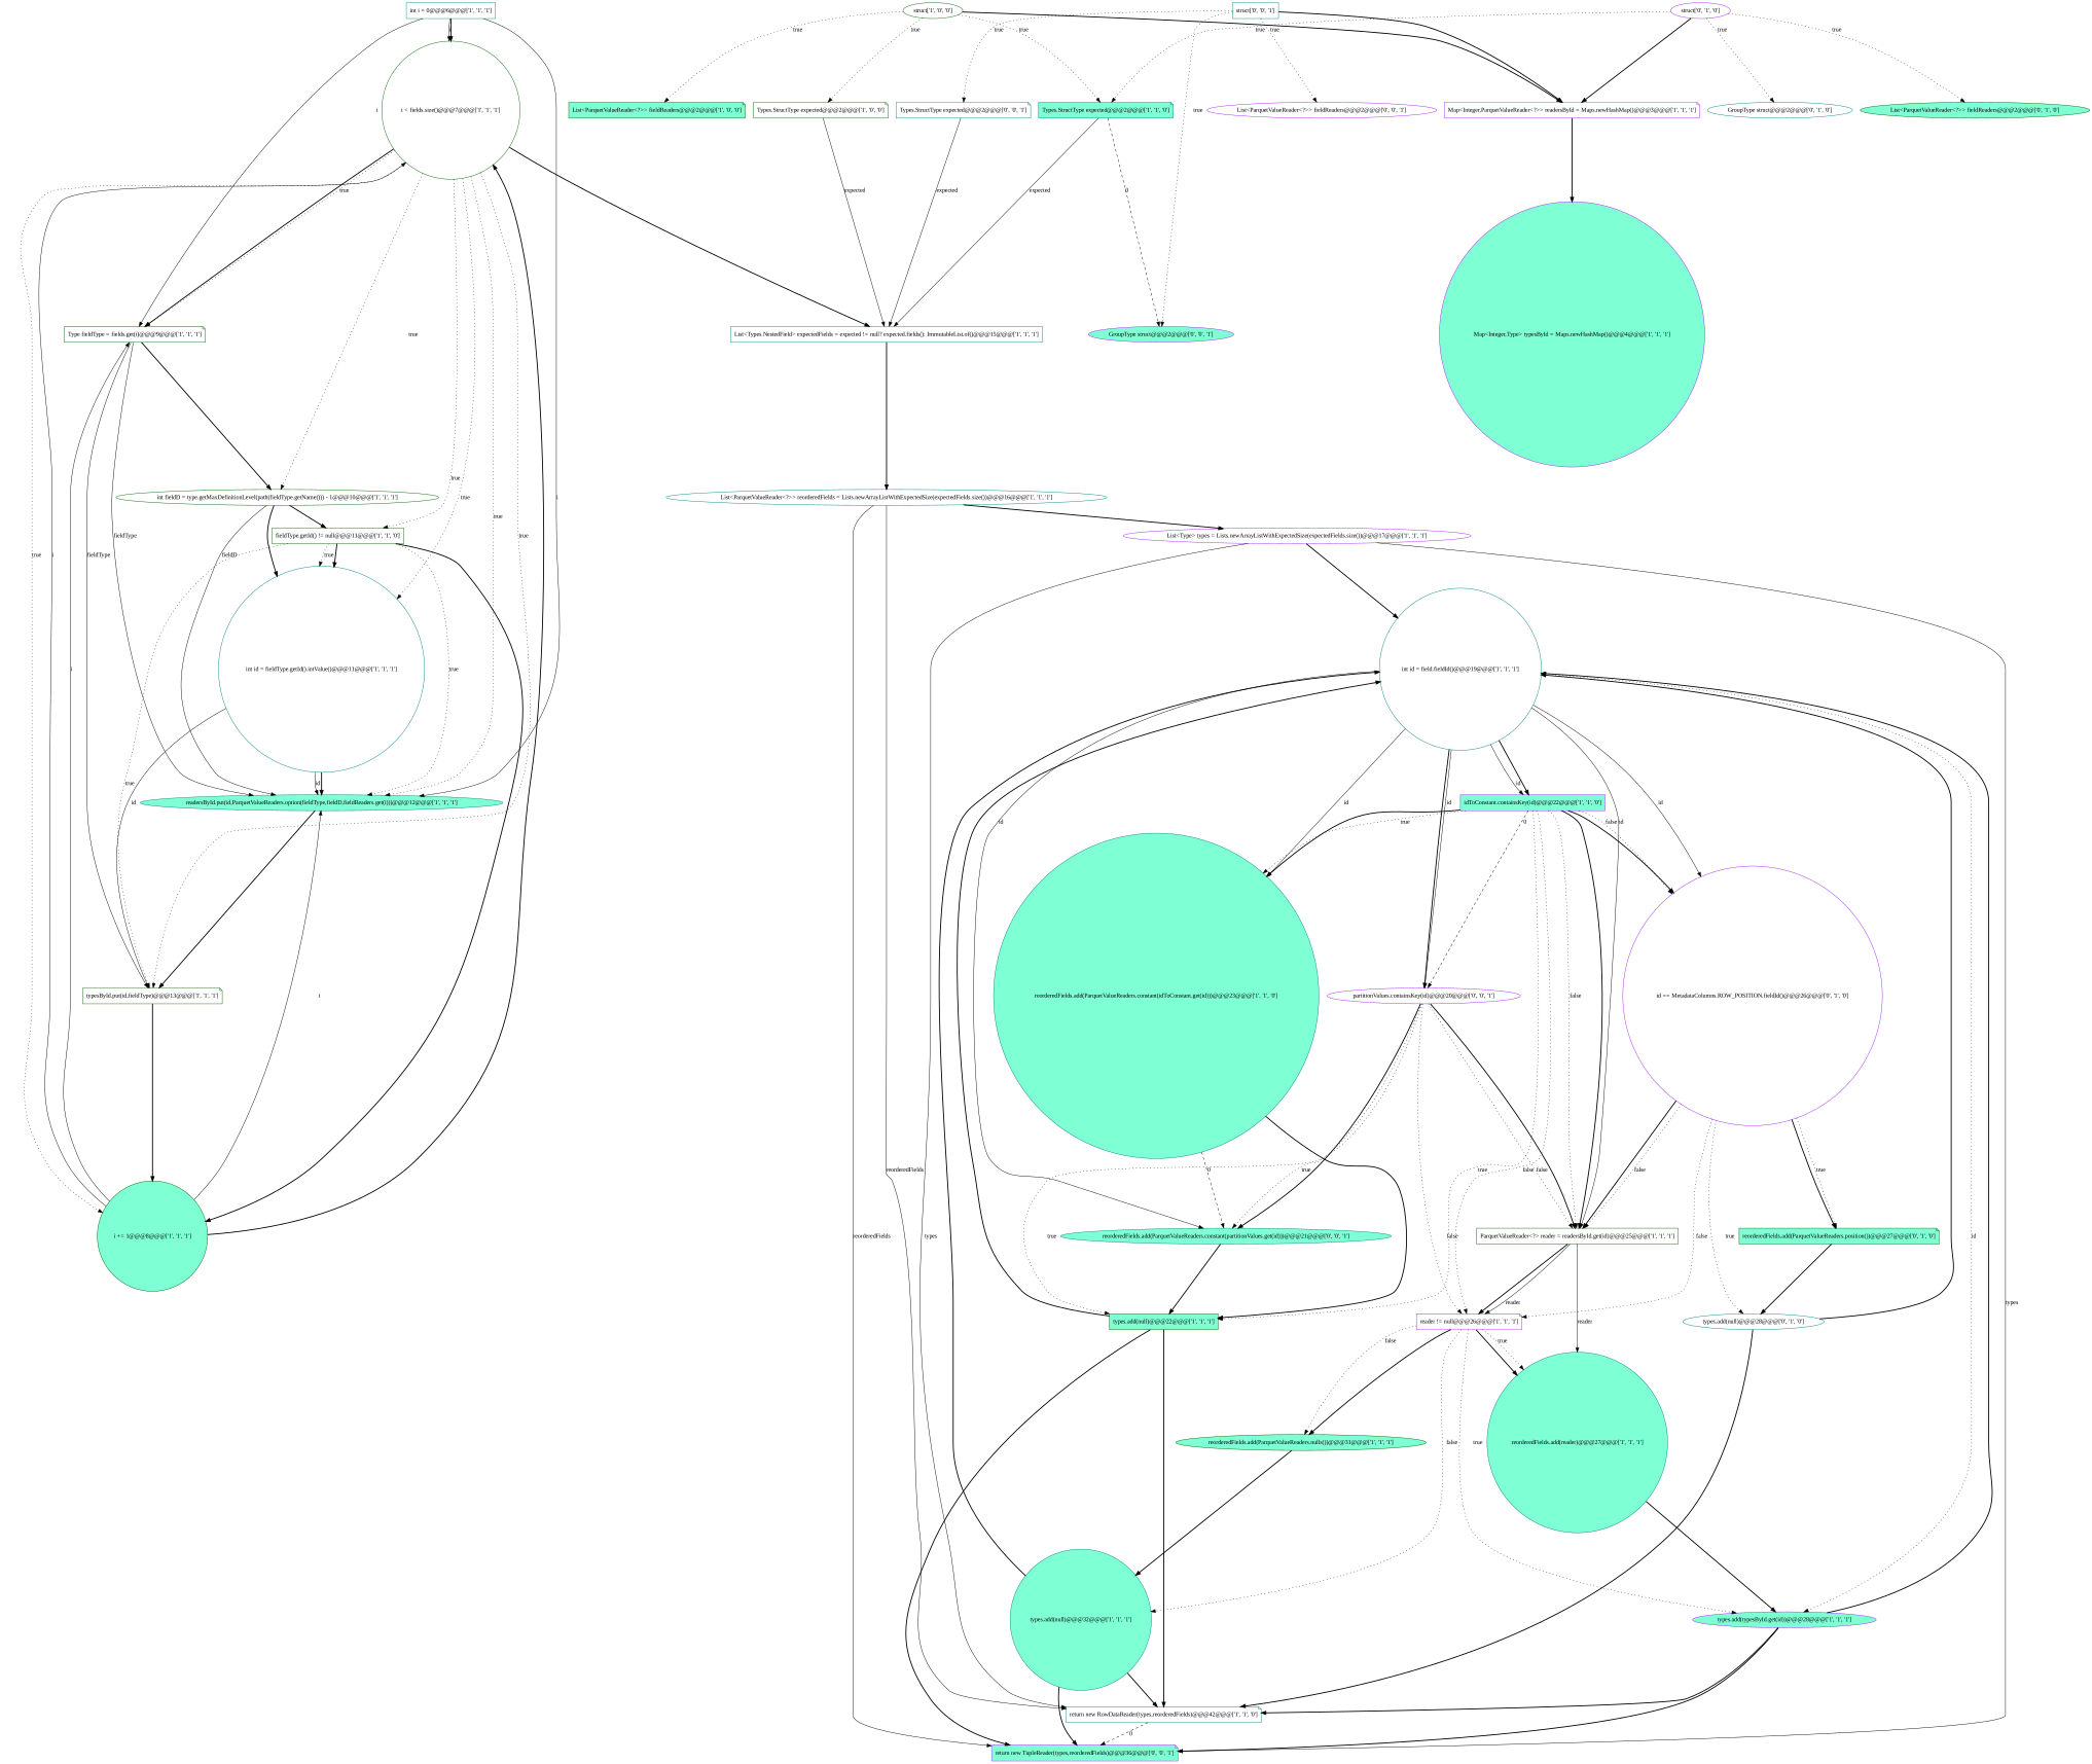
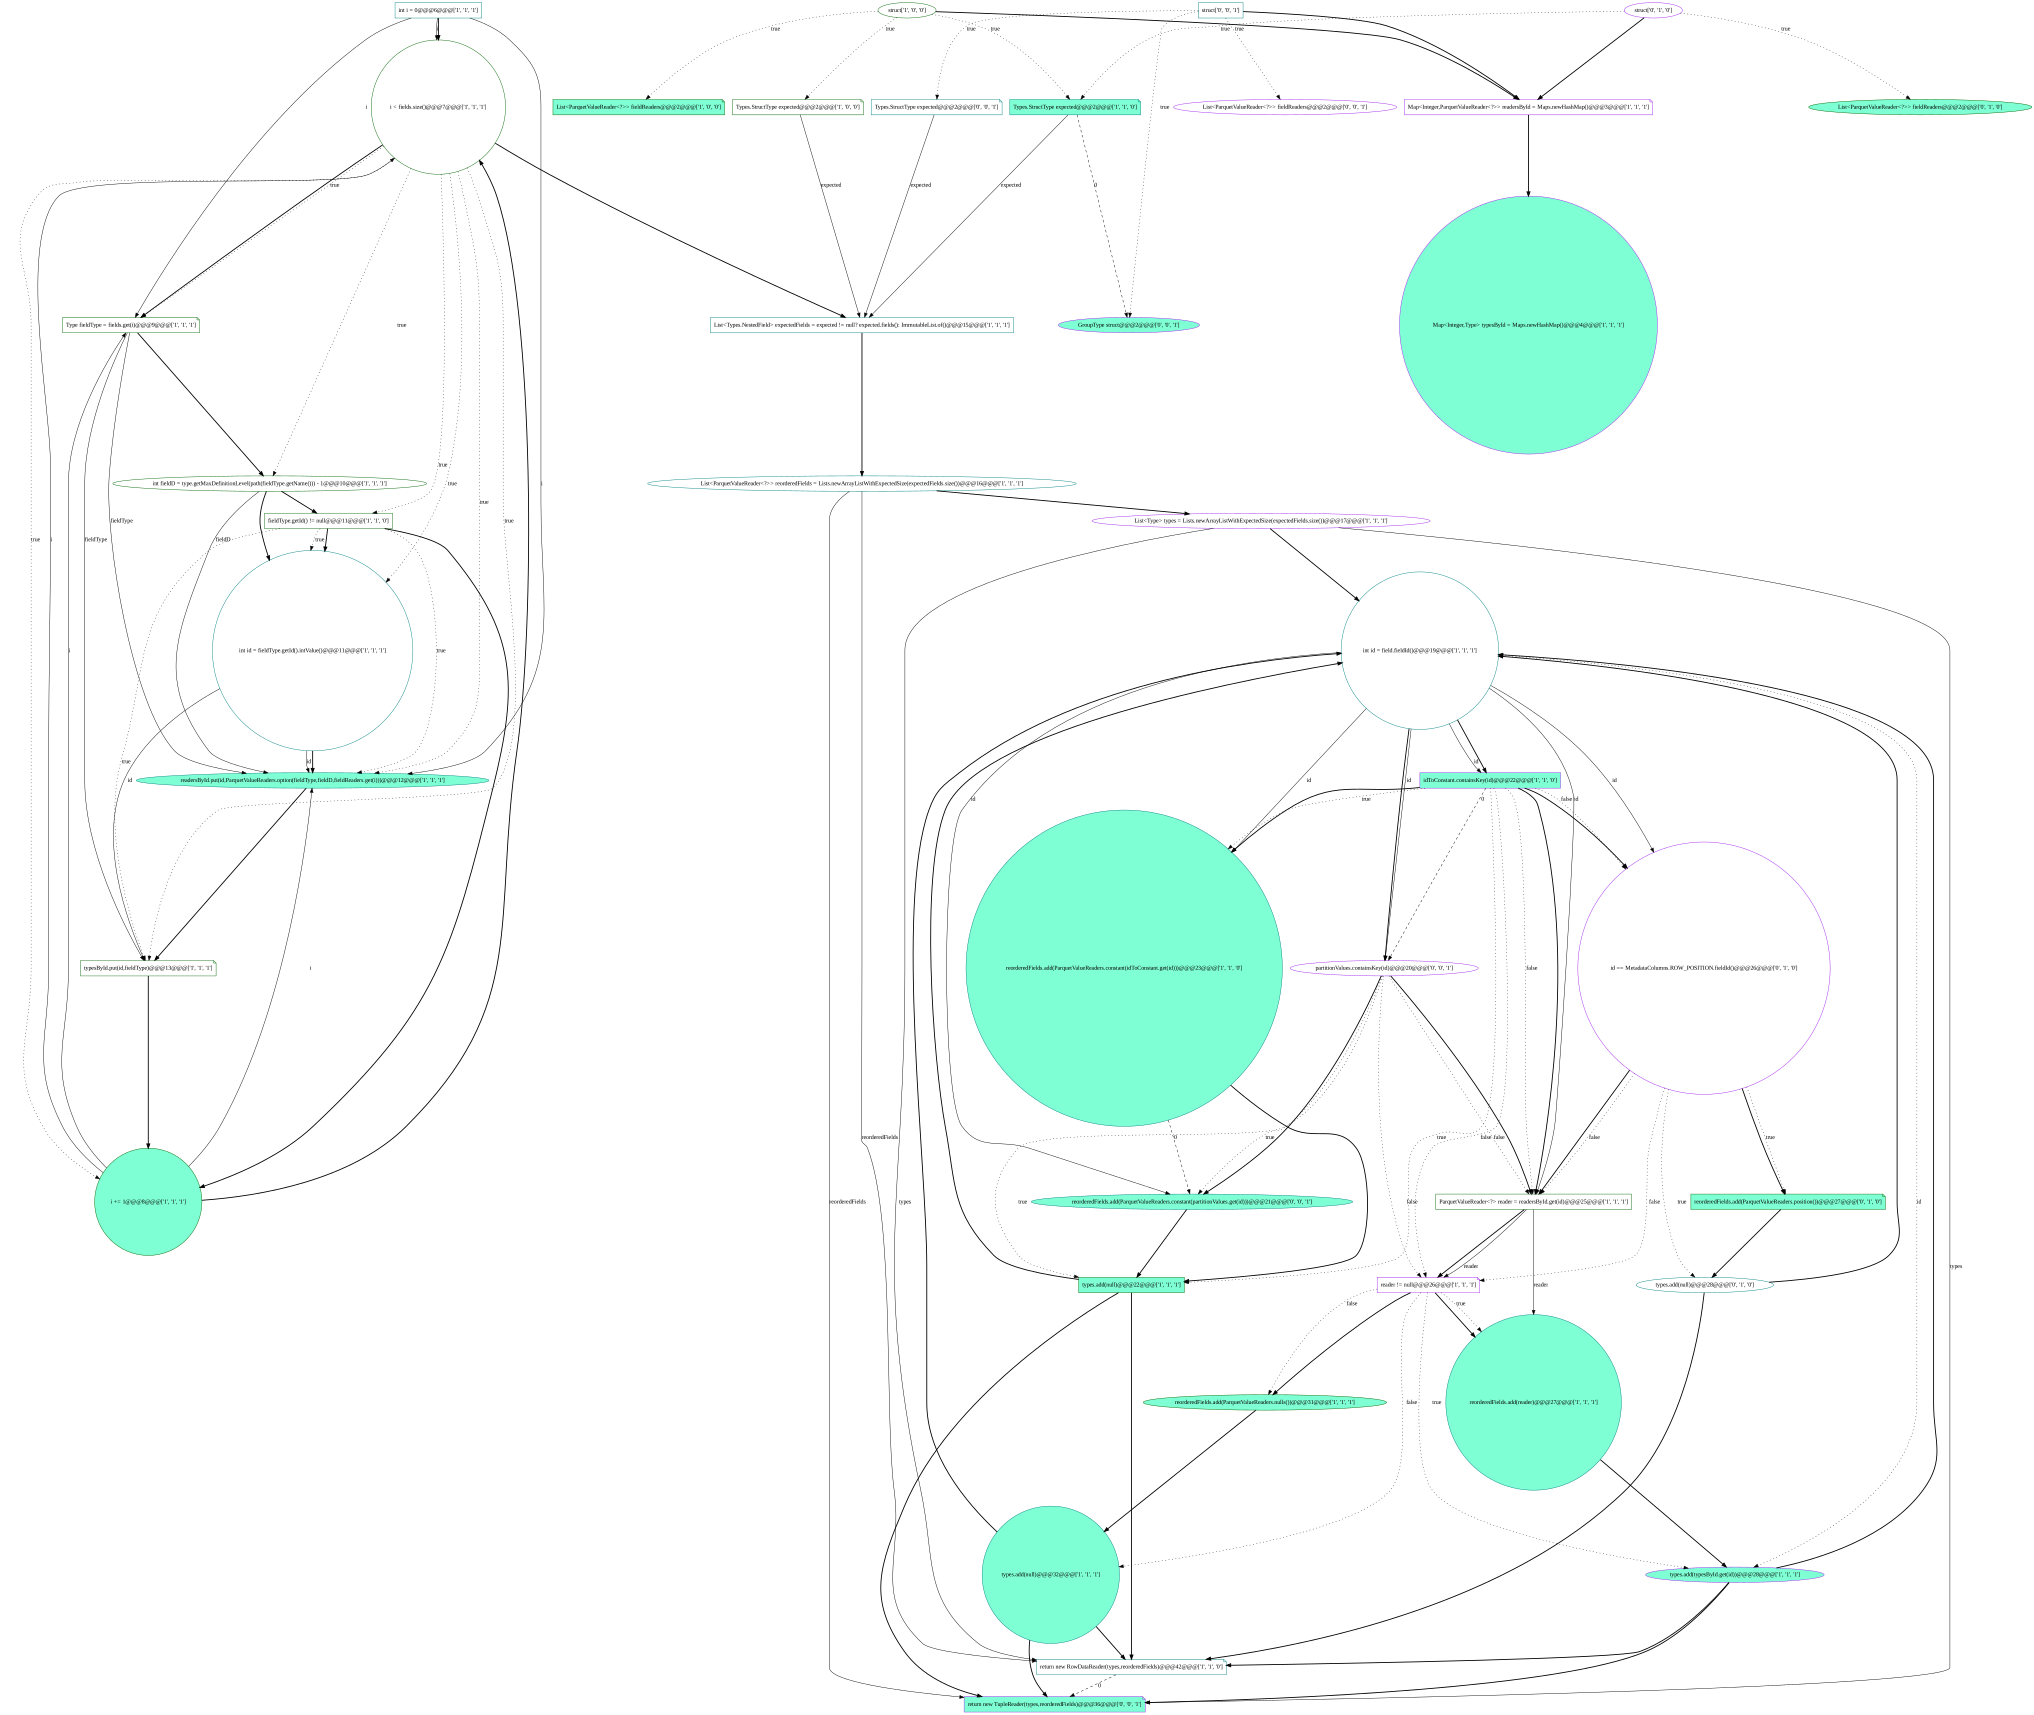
  digraph {
    fontname="Liberation Serif"
    node [color=teal fillcolor=white fontname="Liberation Serif" shape=ellipse style=filled]
    edge [fontname="Liberation Serif" style=bold]
    n1 [fillcolor=aquamarine label="Types.StructType expected@@@2@@@['1', '1', '0']" shape=note]
    n2 [label="List<Types.NestedField> expectedFields = expected != null? expected.fields(): ImmutableList.of()@@@15@@@['1', '1', '1']" shape=box]
    n3 [color=purple fillcolor=aquamarine label="GroupType struct@@@2@@@['0', '0', '1']"]
    n4 [label="List<ParquetValueReader<?>> reorderedFields = Lists.newArrayListWithExpectedSize(expectedFields.size())@@@16@@@['1', '1', '1']"]
    n5 [color=purple label="partitionValues.containsKey(id)@@@20@@@['0', '0', '1']"]
    n6 [fillcolor=aquamarine label="reorderedFields.add(ParquetValueReaders.constant(partitionValues.get(id)))@@@21@@@['0', '0', '1']"]
    n7 [color=darkgreen label="ParquetValueReader<?> reader = readersById.get(id)@@@25@@@['1', '1', '1']" shape=box]
    n8 [color=darkgreen fillcolor=aquamarine label="types.add(null)@@@22@@@['1', '1', '1']" shape=box]
    n9 [color=purple label="reader != null@@@26@@@['1', '1', '1']" shape=note]
    n10 [fillcolor=aquamarine label="reorderedFields.add(reader)@@@27@@@['1', '1', '1']" shape=circle]
    n11 [color=purple fillcolor=aquamarine label="return new TupleReader(types,reorderedFields)@@@36@@@['0', '0', '1']" shape=note]
    n12 [label="return new RowDataReader(types,reorderedFields)@@@42@@@['1', '1', '0']" shape=note]
    n13 [label="int id = field.fieldId()@@@19@@@['1', '1', '1']" shape=circle]
    n14 [color=purple fillcolor=aquamarine label="types.add(typesById.get(id))@@@28@@@['1', '1', '1']"]
    n15 [fillcolor=aquamarine label="types.add(null)@@@32@@@['1', '1', '1']" shape=circle]
    n16 [color=darkgreen fillcolor=aquamarine label="reorderedFields.add(ParquetValueReaders.nulls())@@@31@@@['1', '1', '1']"]
    n17 [color=darkgreen label="Type fieldType = fields.get(i)@@@9@@@['1', '1', '1']" shape=note]
    n18 [fillcolor=aquamarine label="readersById.put(id,ParquetValueReaders.option(fieldType,fieldD,fieldReaders.get(i)))@@@12@@@['1', '1', '1']"]
    n19 [color=darkgreen label="int fieldD = type.getMaxDefinitionLevel(path(fieldType.getName())) - 1@@@10@@@['1', '1', '1']"]
    n20 [color=darkgreen label="typesById.put(id,fieldType)@@@13@@@['1', '1', '1']" shape=note]
    n21 [color=darkgreen label="fieldType.getId() != null@@@11@@@['1', '1', '0']" shape=box]
    n22 [label="int id = fieldType.getId().intValue()@@@11@@@['1', '1', '1']" shape=circle]
    n23 [color=darkgreen fillcolor=aquamarine label="i += 1@@@8@@@['1', '1', '1']" shape=circle]
    n24 [color=purple fillcolor=aquamarine label="idToConstant.containsKey(id)@@@22@@@['1', '1', '0']" shape=box]
    n25 [fillcolor=aquamarine label="reorderedFields.add(ParquetValueReaders.constant(idToConstant.get(id)))@@@23@@@['1', '1', '0']" shape=circle]
    n26 [color=purple label="id == MetadataColumns.ROW_POSITION.fieldId()@@@26@@@['0', '1', '0']" shape=circle]
    n27 [color=darkgreen fillcolor=aquamarine label="reorderedFields.add(ParquetValueReaders.position())@@@27@@@['0', '1', '0']" shape=note]
    n28 [label="types.add(null)@@@28@@@['0', '1', '0']"]
-   n29 [label="GroupType struct@@@2@@@['0', '1', '0']"]
    n30 [color=purple label="List<Type> types = Lists.newArrayListWithExpectedSize(expectedFields.size())@@@17@@@['1', '1', '1']"]
    n31 [label="int i = 0@@@6@@@['1', '1', '1']" shape=box]
    n32 [color=darkgreen label="i < fields.size()@@@7@@@['1', '1', '1']" shape=circle]
    n33 [color=purple label="List<ParquetValueReader<?>> fieldReaders@@@2@@@['0', '0', '1']"]
    n34 [color=darkgreen label="struct['1', '0', '0']"]
    n35 [color=darkgreen fillcolor=aquamarine label="List<ParquetValueReader<?>> fieldReaders@@@2@@@['1', '0', '0']" shape=note]
    n36 [color=darkgreen label="Types.StructType expected@@@2@@@['1', '0', '0']" shape=note]
    n37 [color=purple label="Map<Integer,ParquetValueReader<?>> readersById = Maps.newHashMap()@@@3@@@['1', '1', '1']" shape=note]
    n38 [color=purple fillcolor=aquamarine label="Map<Integer,Type> typesById = Maps.newHashMap()@@@4@@@['1', '1', '1']" shape=circle]
    n39 [color=darkgreen fillcolor=aquamarine label="List<ParquetValueReader<?>> fieldReaders@@@2@@@['0', '1', '0']"]
    n40 [label="Types.StructType expected@@@2@@@['0', '0', '1']" shape=note]
    n41 [label="struct['0', '0', '1']" shape=box]
    n42 [color=purple label="struct['0', '1', '0']"]
    n1 -> n2 [label=expected style=solid]
    n1 -> n3 [label=0 style=dashed]
    n2 -> n4
    n4 -> n11 [label=reorderedFields style=solid]
    n4 -> n12 [label=reorderedFields style=solid]
    n4 -> n30
    n5 -> n6 [label=true style=dotted]
    n5 -> n6
    n5 -> n7 [label=false style=dotted]
    n5 -> n7
    n5 -> n8 [label=true style=dotted]
    n5 -> n9 [label=false style=dotted]
    n6 -> n8
    n7 -> n9 [label=reader style=solid]
    n7 -> n9
    n7 -> n10 [label=reader style=solid]
    n8 -> n11
    n8 -> n12
    n8 -> n13
    n9 -> n10
    n9 -> n10 [label=true style=dotted]
    n9 -> n14 [label=true style=dotted]
    n9 -> n15 [label=false style=dotted]
    n9 -> n16 [label=false style=dotted]
    n9 -> n16
    n10 -> n14
    n12 -> n11 [label=0 style=dashed]
    n13 -> n5 [label=id style=solid]
    n13 -> n5
    n13 -> n6 [label=id style=solid]
    n13 -> n7 [label=id style=solid]
    n13 -> n14 [label=id style=dotted]
    n13 -> n24
    n13 -> n24 [label=id style=solid]
    n13 -> n25 [label=id style=solid]
    n13 -> n26 [label=id style=solid]
    n14 -> n11
    n14 -> n12
    n14 -> n13
    n15 -> n11
    n15 -> n12
    n15 -> n13
    n16 -> n15
    n17 -> n18 [label=fieldType style=solid]
    n17 -> n19
    n17 -> n20 [label=fieldType style=solid]
    n18 -> n20
    n19 -> n18 [label=fieldD style=solid]
    n19 -> n21
    n19 -> n22
    n20 -> n23
    n21 -> n18 [label=true style=dotted]
    n21 -> n20 [label=true style=dotted]
    n21 -> n22
    n21 -> n22 [label=true style=dotted]
    n21 -> n23
    n22 -> n18
    n22 -> n18 [label=id style=solid]
    n22 -> n20 [label=id style=solid]
    n23 -> n17 [label=i style=solid]
    n23 -> n18 [label=i style=solid]
    n23 -> n32 [label=i style=solid]
    n23 -> n32
    n24 -> n5 [label=0 style=dashed]
    n24 -> n7
    n24 -> n7 [label=false style=dotted]
    n24 -> n8 [label=true style=dotted]
    n24 -> n9 [label=false style=dotted]
    n24 -> n25 [label=true style=dotted]
    n24 -> n25
    n24 -> n26 [label=false style=dotted]
    n24 -> n26
    n25 -> n6 [label=0 style=dashed]
    n25 -> n8
    n26 -> n7
    n26 -> n7 [label=false style=dotted]
    n26 -> n9 [label=false style=dotted]
    n26 -> n27
    n26 -> n27 [label=true style=dotted]
    n26 -> n28 [label=true style=dotted]
    n27 -> n28
    n28 -> n12
    n28 -> n13
    n30 -> n11 [label=types style=solid]
    n30 -> n12 [label=types style=solid]
    n30 -> n13
    n31 -> n17 [label=i style=solid]
    n31 -> n18 [label=i style=solid]
    n31 -> n32 [label=i style=solid]
    n31 -> n32
    n32 -> n2
    n32 -> n17 [label=true style=dotted]
    n32 -> n17
    n32 -> n18 [label=true style=dotted]
    n32 -> n19 [label=true style=dotted]
    n32 -> n20 [label=true style=dotted]
    n32 -> n21 [label=true style=dotted]
    n32 -> n22 [label=true style=dotted]
    n32 -> n23 [label=true style=dotted]
    n34 -> n1 [label=true style=dotted]
    n34 -> n35 [label=true style=dotted]
    n34 -> n36 [label=true style=dotted]
    n34 -> n37
    n36 -> n2 [label=expected style=solid]
    n37 -> n38
    n40 -> n2 [label=expected style=solid]
    n41 -> n3 [label=true style=dotted]
    n41 -> n33 [label=true style=dotted]
    n41 -> n37
    n41 -> n40 [label=true style=dotted]
    n42 -> n1 [label=true style=dotted]
-   n42 -> n29 [label=true style=dotted]
    n42 -> n37
    n42 -> n39 [label=true style=dotted]
  }
